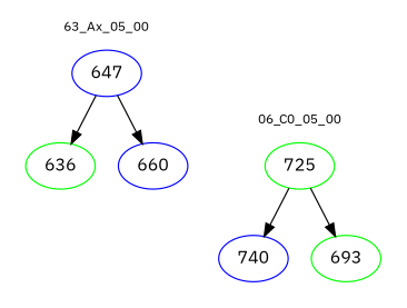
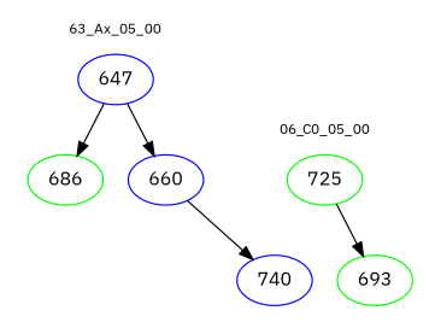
  digraph {
    fontname="IBM Plex Sans"
    node [color=blue fontname="IBM Plex Sans"]
    edge [color=black fontname="IBM Plex Sans"]
    n1 [label=647]
-   n2 [color=green label=636]
+   n2 [color=green label=686]
    n3 [label=660]
    n4 [color=green label=725]
    n5 [color=green label=693]
    n6 [label=740]
    subgraph cluster_1 {
      color=white
      fontsize=10
      label="63_Ax_05_00"
      n1
      n2
      n3
    }
    subgraph cluster_2 {
      color=white
      fontsize=10
      label="06_C0_05_00"
      n4
      n5
      n6
    }
    n1 -> n2
    n1 -> n3
    n4 -> n5
-   n4 -> n6
+   n3 -> n6
  }
